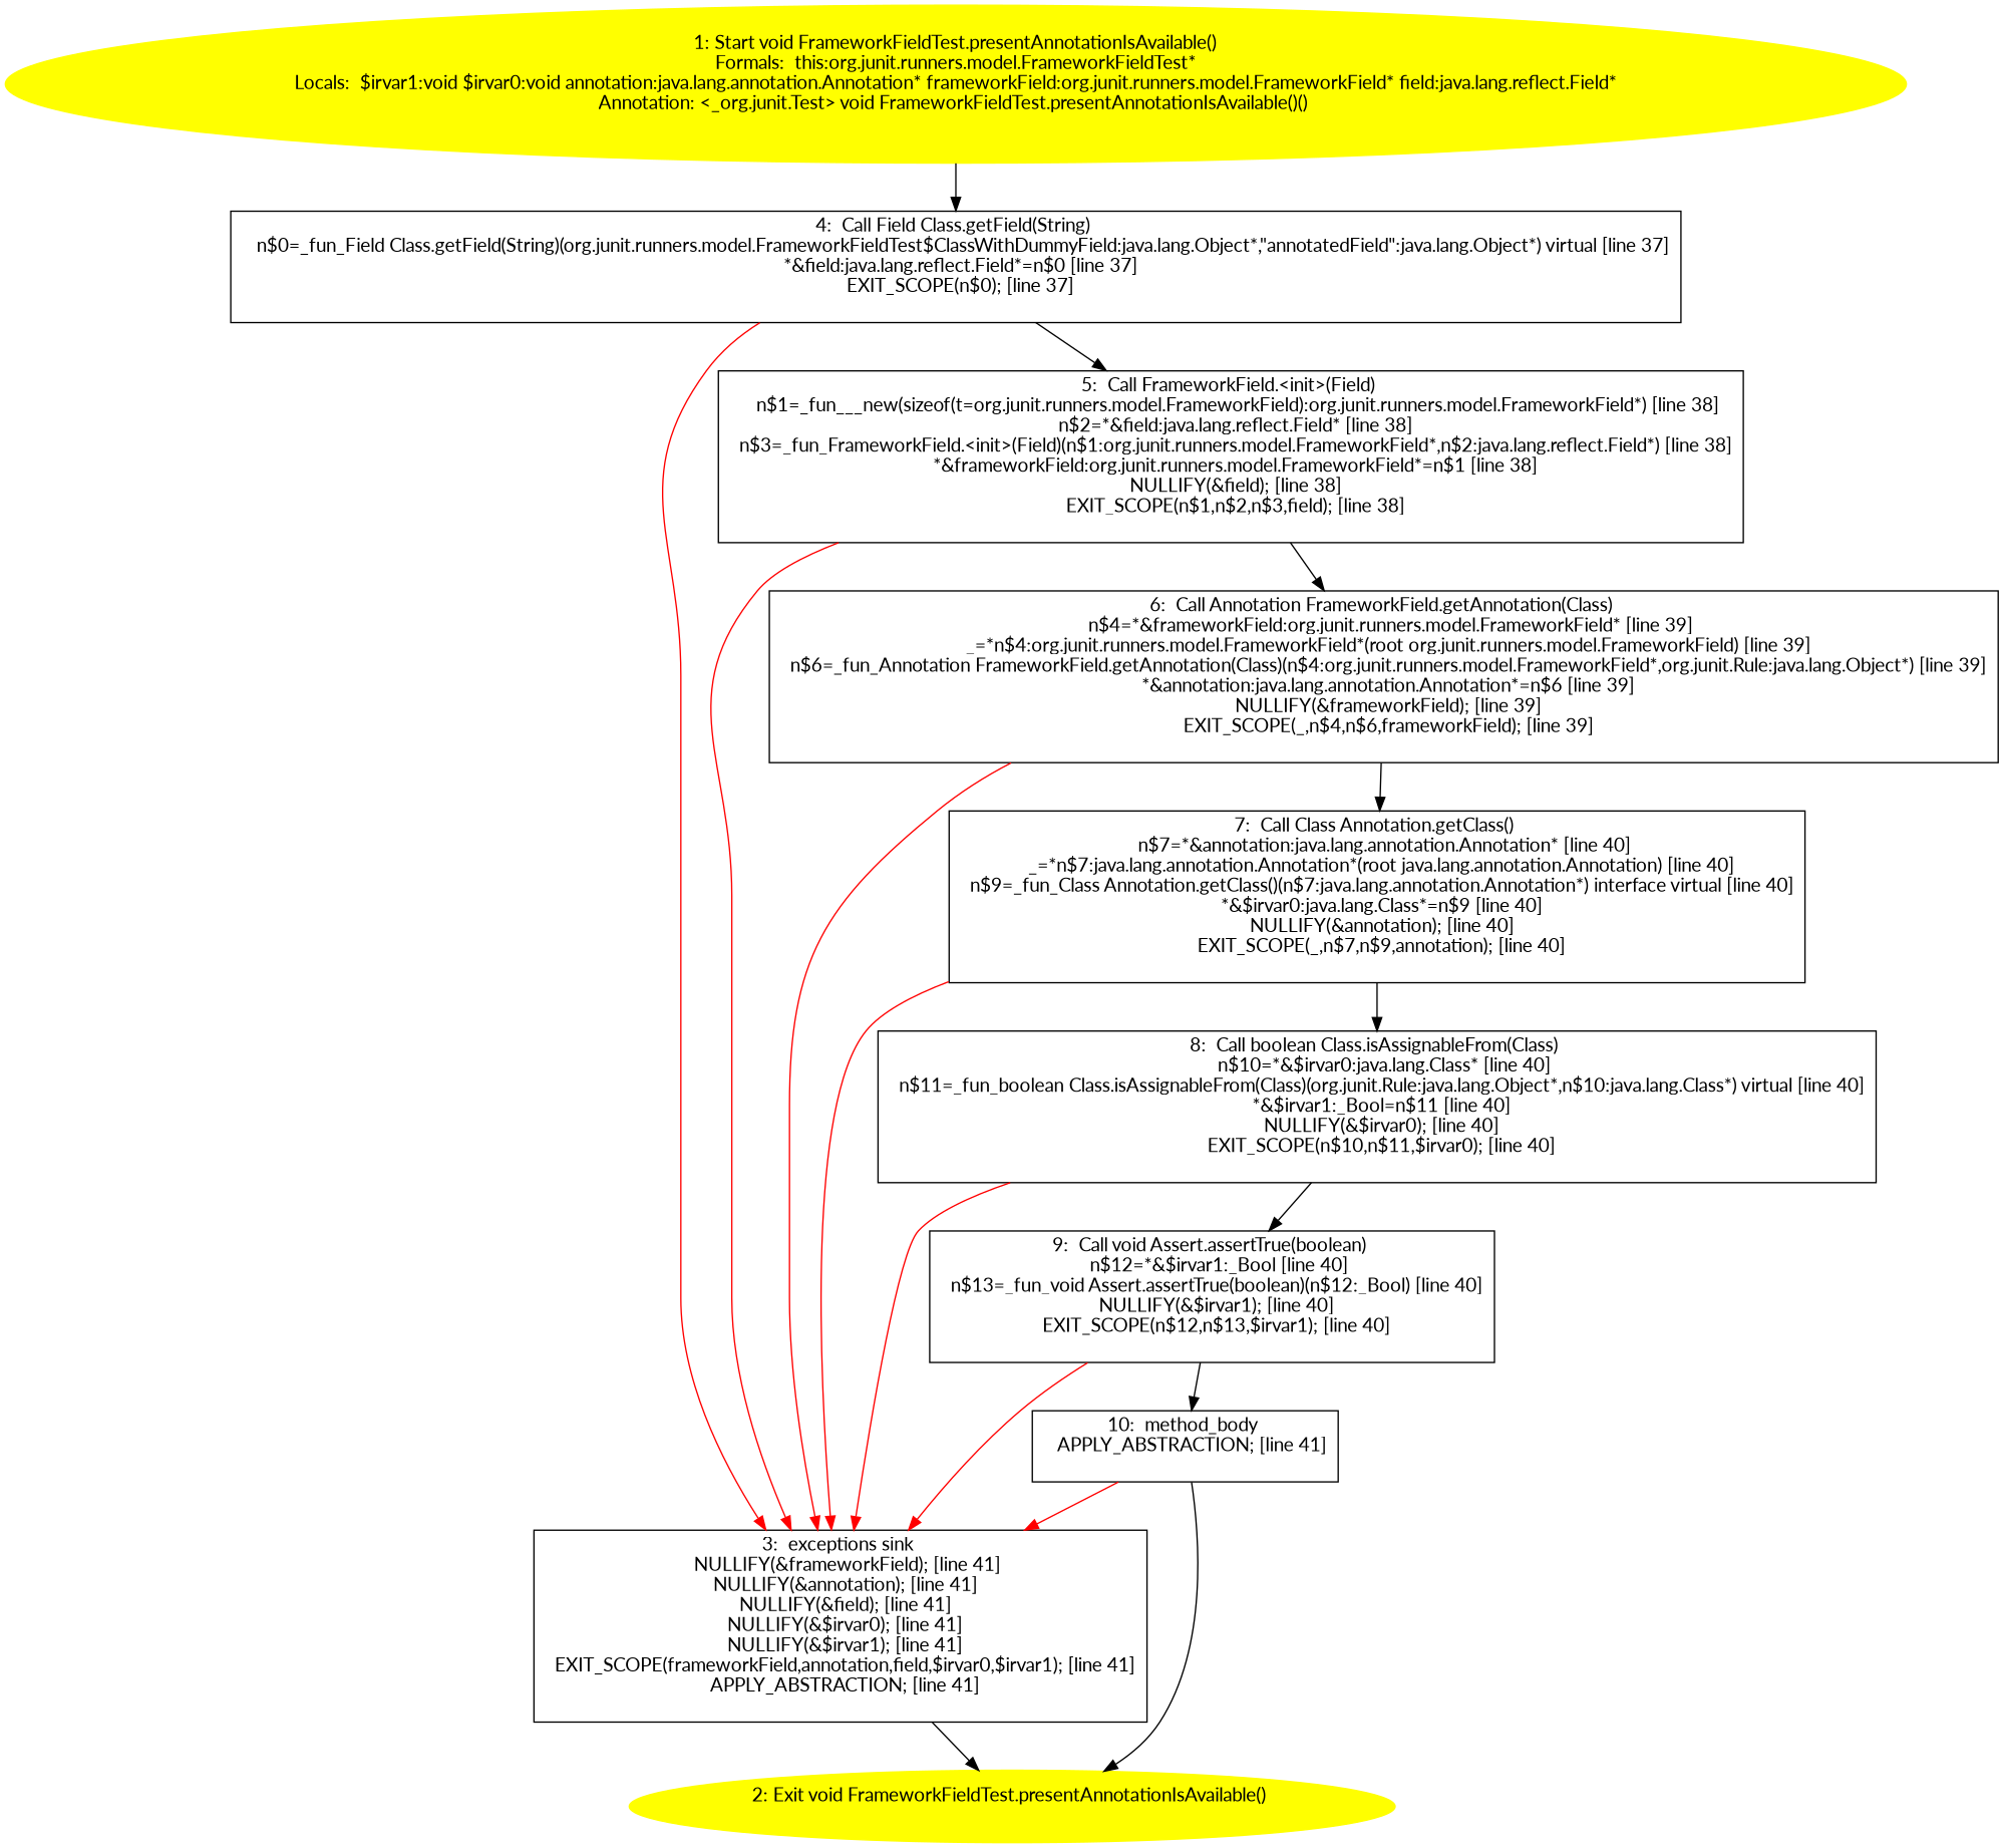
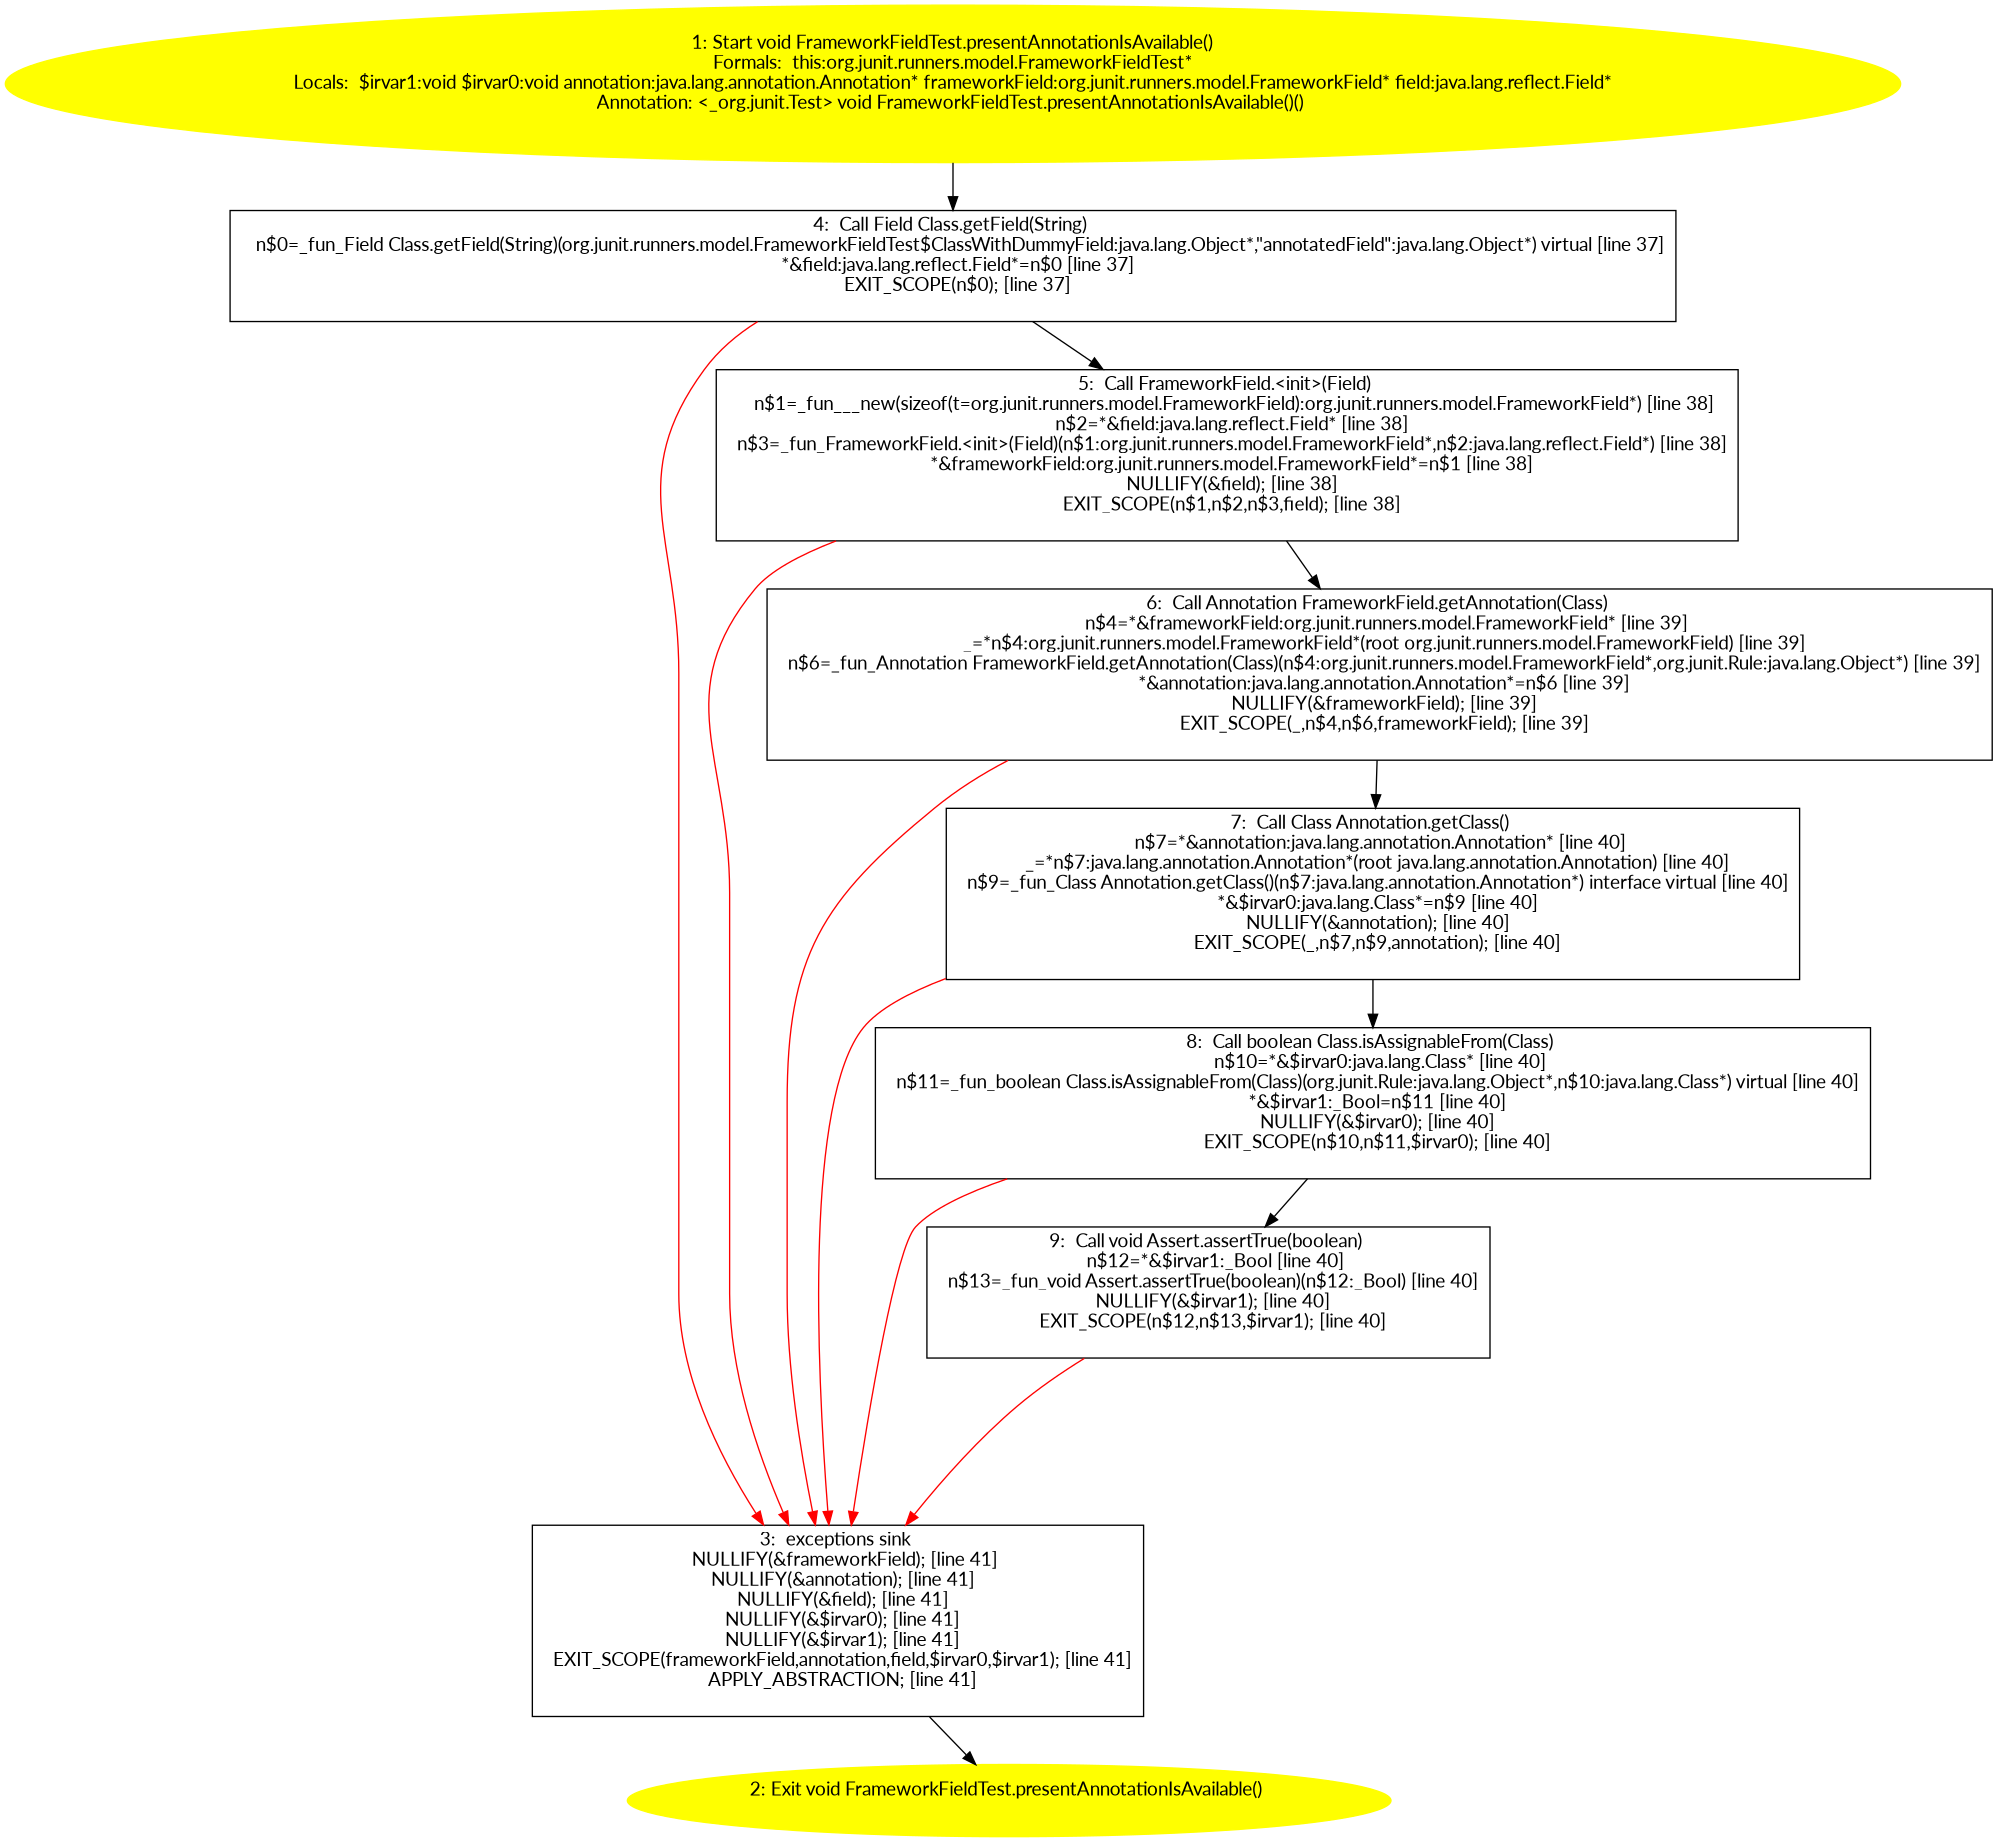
  digraph {
    fontname=Lato
    node [fontname=Lato shape=box]
    edge [fontname=Lato]
    n1 [color=yellow label="1: Start void FrameworkFieldTest.presentAnnotationIsAvailable()\nFormals:  this:org.junit.runners.model.FrameworkFieldTest*\nLocals:  $irvar1:void $irvar0:void annotation:java.lang.annotation.Annotation* frameworkField:org.junit.runners.model.FrameworkField* field:java.lang.reflect.Field*\nAnnotation: <_org.junit.Test> void FrameworkFieldTest.presentAnnotationIsAvailable()() \n  " style=filled shape=""]
    n2 [label="4:  Call Field Class.getField(String) \n   n$0=_fun_Field Class.getField(String)(org.junit.runners.model.FrameworkFieldTest$ClassWithDummyField:java.lang.Object*,\"annotatedField\":java.lang.Object*) virtual [line 37]\n  *&field:java.lang.reflect.Field*=n$0 [line 37]\n  EXIT_SCOPE(n$0); [line 37]\n "]
    n3 [label="3:  exceptions sink \n   NULLIFY(&frameworkField); [line 41]\n  NULLIFY(&annotation); [line 41]\n  NULLIFY(&field); [line 41]\n  NULLIFY(&$irvar0); [line 41]\n  NULLIFY(&$irvar1); [line 41]\n  EXIT_SCOPE(frameworkField,annotation,field,$irvar0,$irvar1); [line 41]\n  APPLY_ABSTRACTION; [line 41]\n "]
    n4 [label="5:  Call FrameworkField.<init>(Field) \n   n$1=_fun___new(sizeof(t=org.junit.runners.model.FrameworkField):org.junit.runners.model.FrameworkField*) [line 38]\n  n$2=*&field:java.lang.reflect.Field* [line 38]\n  n$3=_fun_FrameworkField.<init>(Field)(n$1:org.junit.runners.model.FrameworkField*,n$2:java.lang.reflect.Field*) [line 38]\n  *&frameworkField:org.junit.runners.model.FrameworkField*=n$1 [line 38]\n  NULLIFY(&field); [line 38]\n  EXIT_SCOPE(n$1,n$2,n$3,field); [line 38]\n "]
    n5 [color=yellow label="2: Exit void FrameworkFieldTest.presentAnnotationIsAvailable() \n  " style=filled shape=""]
    n6 [label="6:  Call Annotation FrameworkField.getAnnotation(Class) \n   n$4=*&frameworkField:org.junit.runners.model.FrameworkField* [line 39]\n  _=*n$4:org.junit.runners.model.FrameworkField*(root org.junit.runners.model.FrameworkField) [line 39]\n  n$6=_fun_Annotation FrameworkField.getAnnotation(Class)(n$4:org.junit.runners.model.FrameworkField*,org.junit.Rule:java.lang.Object*) [line 39]\n  *&annotation:java.lang.annotation.Annotation*=n$6 [line 39]\n  NULLIFY(&frameworkField); [line 39]\n  EXIT_SCOPE(_,n$4,n$6,frameworkField); [line 39]\n "]
    n7 [label="7:  Call Class Annotation.getClass() \n   n$7=*&annotation:java.lang.annotation.Annotation* [line 40]\n  _=*n$7:java.lang.annotation.Annotation*(root java.lang.annotation.Annotation) [line 40]\n  n$9=_fun_Class Annotation.getClass()(n$7:java.lang.annotation.Annotation*) interface virtual [line 40]\n  *&$irvar0:java.lang.Class*=n$9 [line 40]\n  NULLIFY(&annotation); [line 40]\n  EXIT_SCOPE(_,n$7,n$9,annotation); [line 40]\n "]
    n8 [label="8:  Call boolean Class.isAssignableFrom(Class) \n   n$10=*&$irvar0:java.lang.Class* [line 40]\n  n$11=_fun_boolean Class.isAssignableFrom(Class)(org.junit.Rule:java.lang.Object*,n$10:java.lang.Class*) virtual [line 40]\n  *&$irvar1:_Bool=n$11 [line 40]\n  NULLIFY(&$irvar0); [line 40]\n  EXIT_SCOPE(n$10,n$11,$irvar0); [line 40]\n "]
    n9 [label="9:  Call void Assert.assertTrue(boolean) \n   n$12=*&$irvar1:_Bool [line 40]\n  n$13=_fun_void Assert.assertTrue(boolean)(n$12:_Bool) [line 40]\n  NULLIFY(&$irvar1); [line 40]\n  EXIT_SCOPE(n$12,n$13,$irvar1); [line 40]\n "]
-   n10 [label="10:  method_body \n   APPLY_ABSTRACTION; [line 41]\n "]
    n1 -> n2
    n2 -> n3 [color=red]
    n2 -> n4
    n3 -> n5
    n4 -> n3 [color=red]
    n4 -> n6
    n6 -> n3 [color=red]
    n6 -> n7
    n7 -> n3 [color=red]
    n7 -> n8
    n8 -> n3 [color=red]
    n8 -> n9
    n9 -> n3 [color=red]
-   n9 -> n10
-   n10 -> n3 [color=red]
-   n10 -> n5
  }
